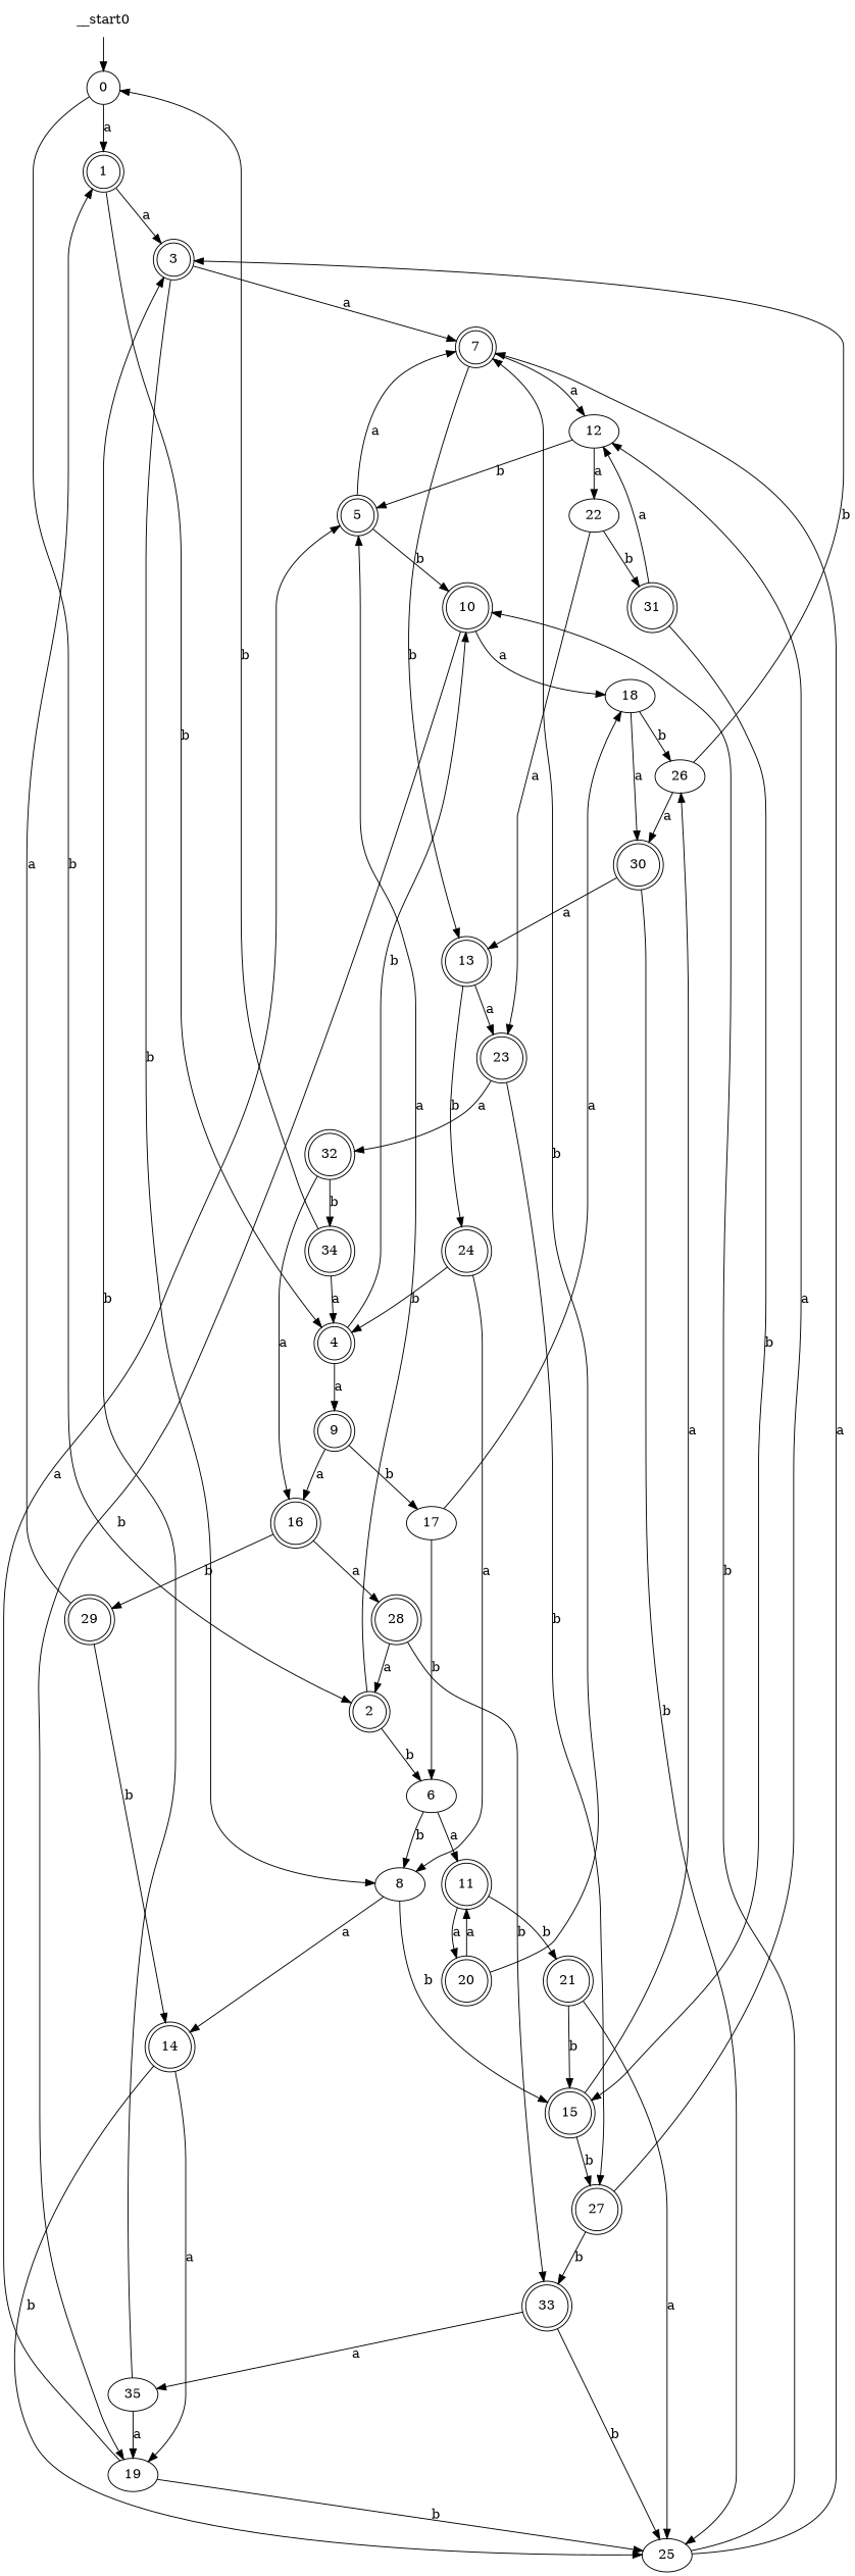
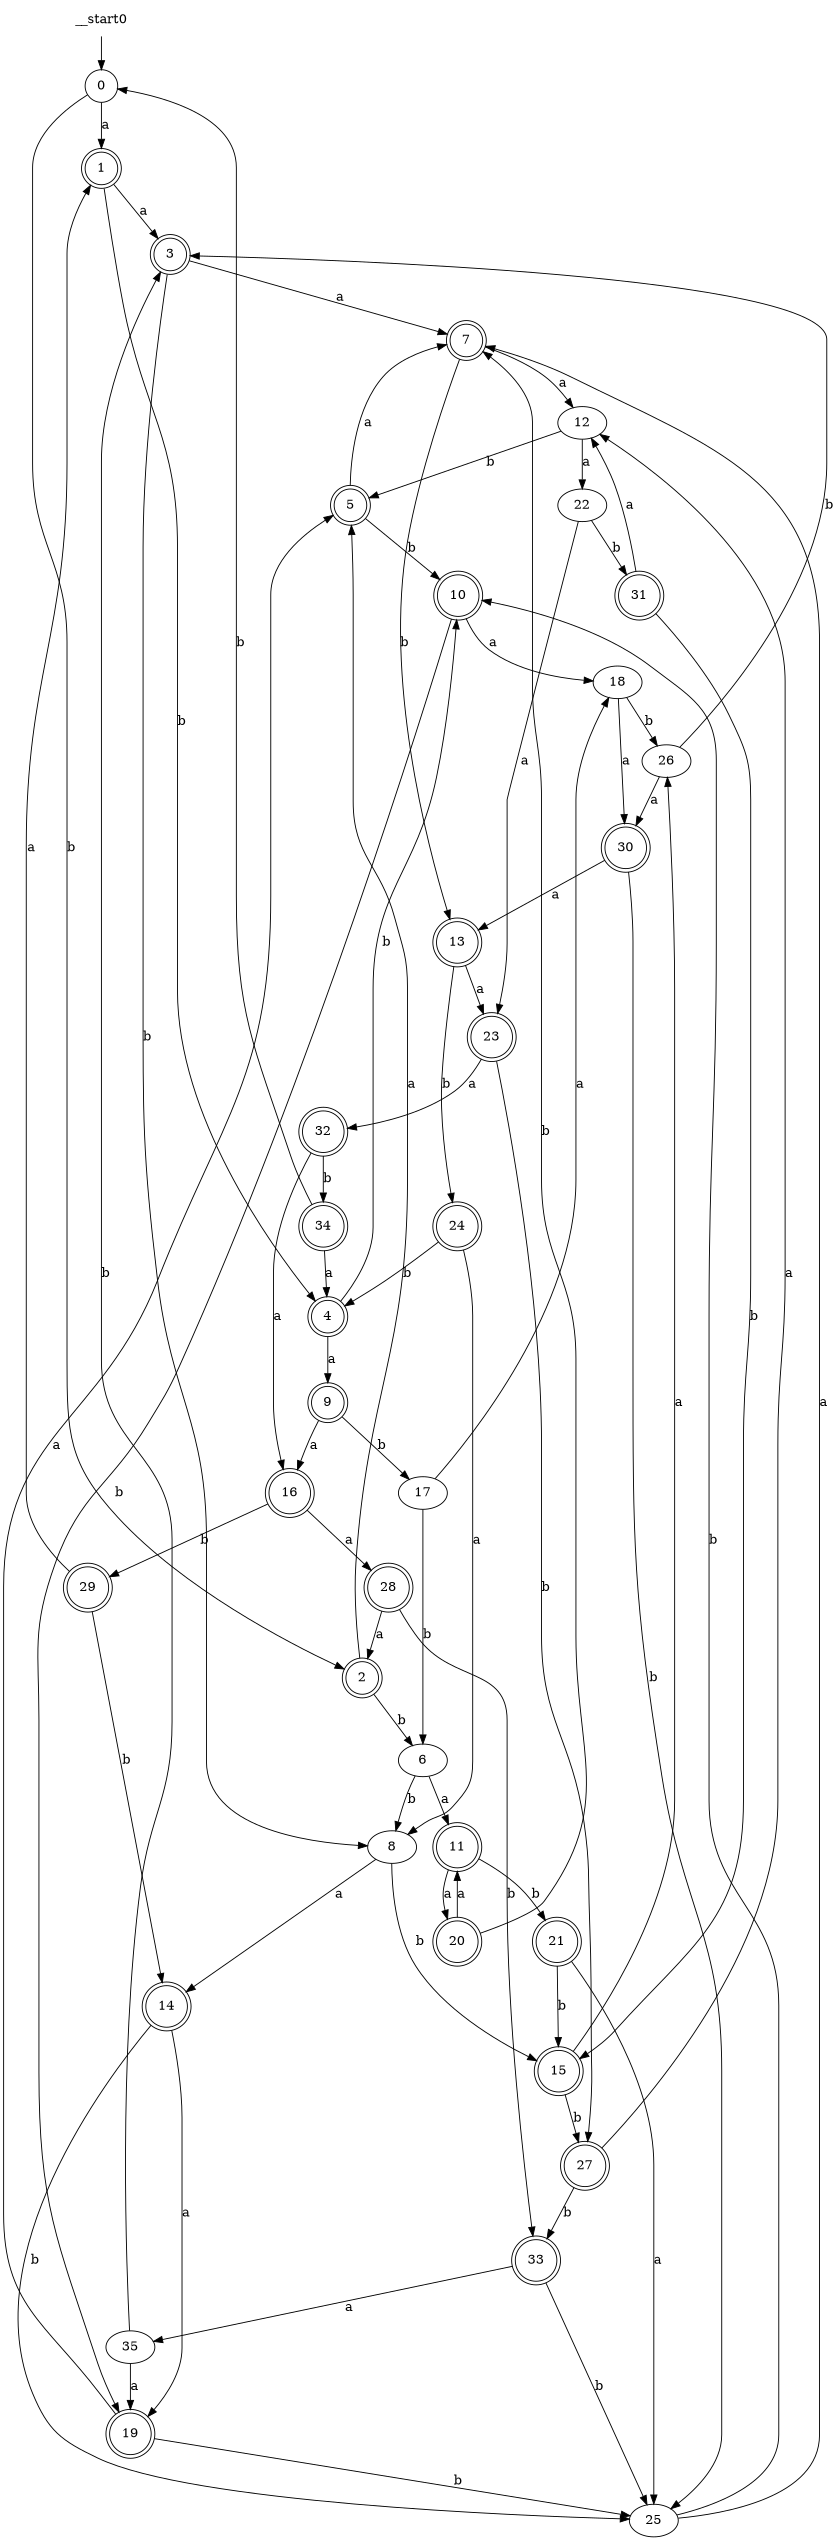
  digraph {
    node [shape=doublecircle]
    __start0 [shape=none]
    0 [shape=circle]
    1
    2
    3
    4
    5
    6 [shape=ellipse]
    7
    8 [shape=""]
    9
    10
    11
    12 [shape=""]
    13
    14
    15
    16
    17 [shape=""]
    18 [shape=ellipse]
-   19 [shape=ellipse]
+   19
    20
    21
    22 [shape=""]
    23
    24
    25 [shape=""]
    26 [shape=""]
    27
    28
    29
    30
    31
    32
    33
    34
    35 [shape=""]
    __start0 -> 0
    0 -> 1 [label=a]
    0 -> 2 [label=b]
    1 -> 3 [label=a]
    1 -> 4 [label=b]
    2 -> 5 [label=a]
    2 -> 6 [label=b]
    3 -> 7 [label=a]
    3 -> 8 [label=b]
    4 -> 9 [label=a]
    4 -> 10 [label=b]
    5 -> 7 [label=a]
    5 -> 10 [label=b]
    6 -> 8 [label=b]
    6 -> 11 [label=a]
    7 -> 12 [label=a]
    7 -> 13 [label=b]
    8 -> 14 [label=a]
    8 -> 15 [label=b]
    9 -> 16 [label=a]
    9 -> 17 [label=b]
    10 -> 18 [label=a]
    10 -> 19 [label=b]
    11 -> 20 [label=a]
    11 -> 21 [label=b]
    12 -> 5 [label=b]
    12 -> 22 [label=a]
    13 -> 23 [label=a]
    13 -> 24 [label=b]
    14 -> 19 [label=a]
    14 -> 25 [label=b]
    15 -> 26 [label=a]
    15 -> 27 [label=b]
    16 -> 28 [label=a]
    16 -> 29 [label=b]
    17 -> 6 [label=b]
    17 -> 18 [label=a]
    18 -> 26 [label=b]
    18 -> 30 [label=a]
    19 -> 5 [label=a]
    19 -> 25 [label=b]
    20 -> 7 [label=b]
    20 -> 11 [label=a]
    21 -> 15 [label=b]
    21 -> 25 [label=a]
    22 -> 23 [label=a]
    22 -> 31 [label=b]
    23 -> 27 [label=b]
    23 -> 32 [label=a]
    24 -> 4 [label=b]
    24 -> 8 [label=a]
    25 -> 7 [label=a]
    25 -> 10 [label=b]
    26 -> 3 [label=b]
    26 -> 30 [label=a]
    27 -> 12 [label=a]
    27 -> 33 [label=b]
    28 -> 2 [label=a]
    28 -> 33 [label=b]
    29 -> 1 [label=a]
    29 -> 14 [label=b]
    30 -> 13 [label=a]
    30 -> 25 [label=b]
    31 -> 12 [label=a]
    31 -> 15 [label=b]
    32 -> 16 [label=a]
    32 -> 34 [label=b]
    33 -> 25 [label=b]
    33 -> 35 [label=a]
    34 -> 0 [label=b]
    34 -> 4 [label=a]
    35 -> 3 [label=b]
    35 -> 19 [label=a]
  }
